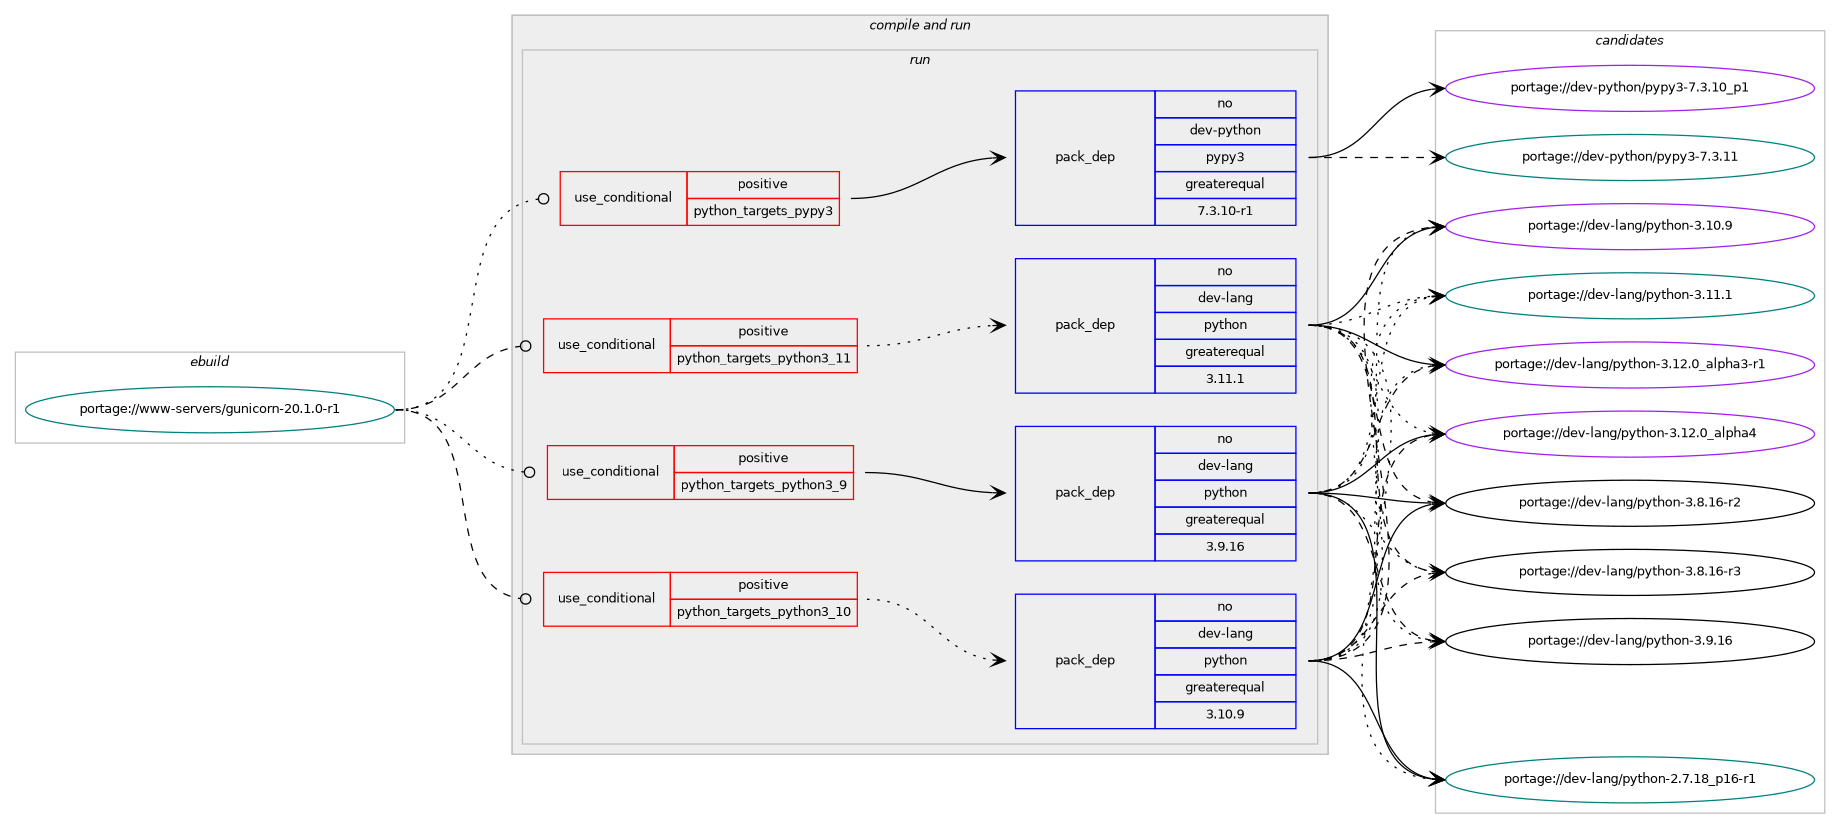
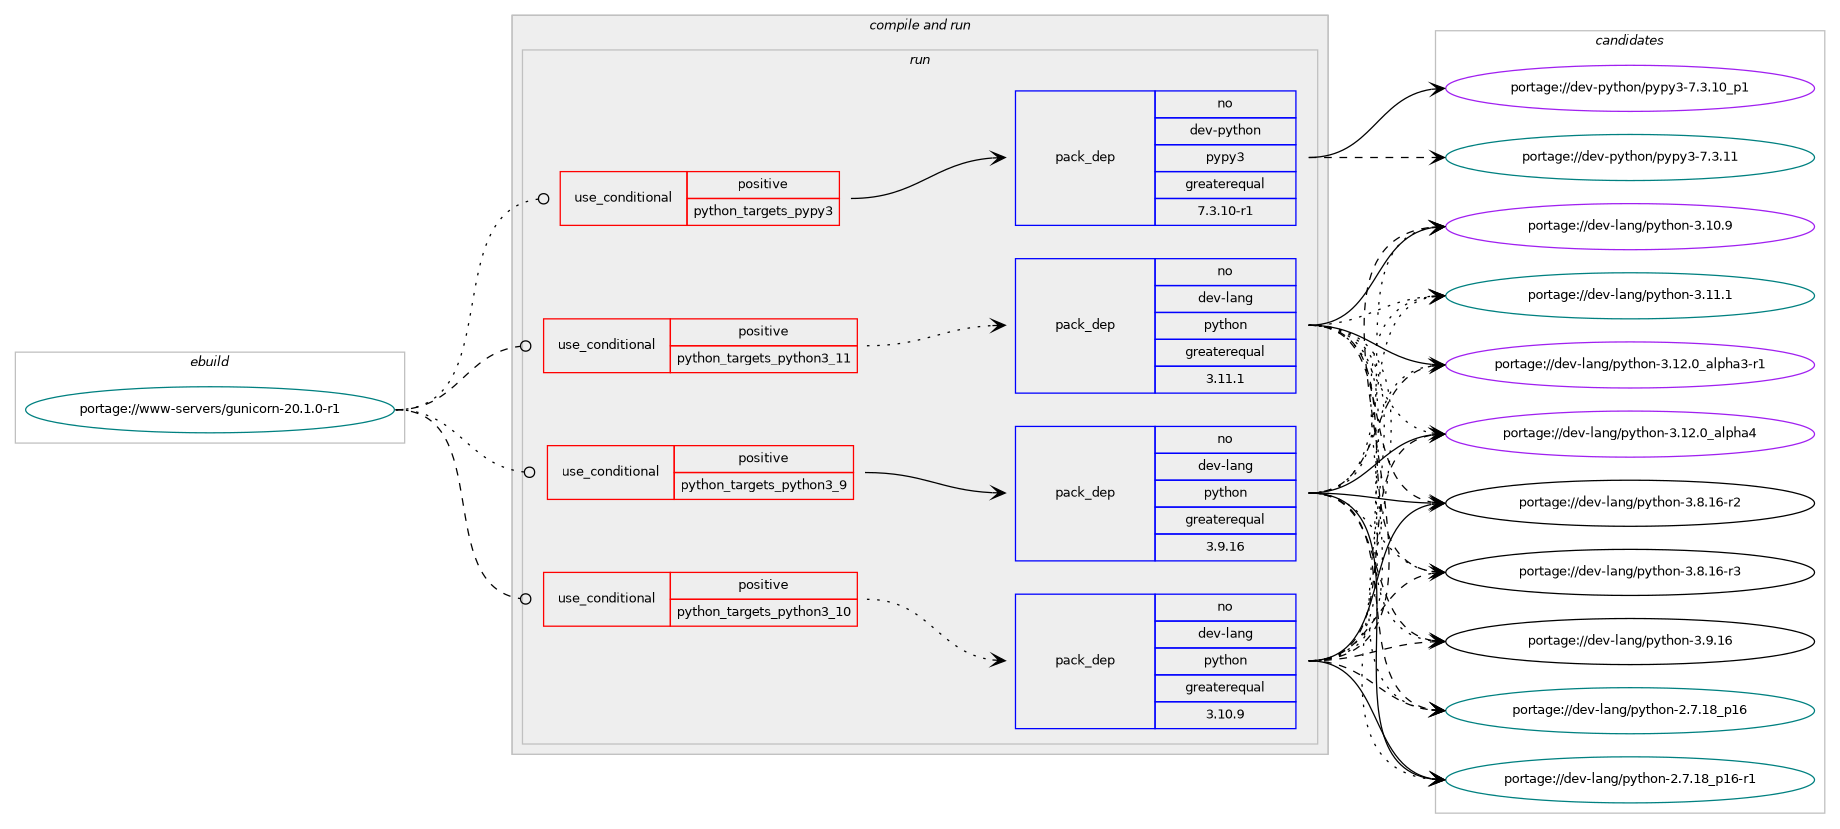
  digraph {
    compound=true
    concentrate=true
    fontname=Helvetica
    fontsize=10
    newrank=true
    rankdir=LR
    ranksep=1.5
    node [color=teal fontname=Helvetica fontsize=10]
    edge [arrowhead=vee headport=w style=dotted tailport=e weight=100]
    n1 [label="portage://www-servers/gunicorn-20.1.0-r1" width=4]
    n2 [color=blue label=<<TABLE BORDER="0" CELLBORDER="1" CELLSPACING="0" CELLPADDING="4" WIDTH="220"><TR><TD ROWSPAN="6" CELLPADDING="30">pack_dep</TD></TR><TR><TD WIDTH="110">no</TD></TR><TR><TD>dev-python</TD></TR><TR><TD>pypy3</TD></TR><TR><TD>greaterequal</TD></TR><TR><TD>7.3.10-r1</TD></TR></TABLE>> shape=none]
    n3 [color=red label=<<TABLE BORDER="0" CELLBORDER="1" CELLSPACING="0" CELLPADDING="4"><TR><TD ROWSPAN="3" CELLPADDING="10">use_conditional</TD></TR><TR><TD>positive</TD></TR><TR><TD>python_targets_pypy3</TD></TR></TABLE>> shape=none]
    n4 [color=blue label=<<TABLE BORDER="0" CELLBORDER="1" CELLSPACING="0" CELLPADDING="4" WIDTH="220"><TR><TD ROWSPAN="6" CELLPADDING="30">pack_dep</TD></TR><TR><TD WIDTH="110">no</TD></TR><TR><TD>dev-lang</TD></TR><TR><TD>python</TD></TR><TR><TD>greaterequal</TD></TR><TR><TD>3.10.9</TD></TR></TABLE>> shape=none]
    n5 [color=red label=<<TABLE BORDER="0" CELLBORDER="1" CELLSPACING="0" CELLPADDING="4"><TR><TD ROWSPAN="3" CELLPADDING="10">use_conditional</TD></TR><TR><TD>positive</TD></TR><TR><TD>python_targets_python3_10</TD></TR></TABLE>> shape=none]
    n6 [color=blue label=<<TABLE BORDER="0" CELLBORDER="1" CELLSPACING="0" CELLPADDING="4" WIDTH="220"><TR><TD ROWSPAN="6" CELLPADDING="30">pack_dep</TD></TR><TR><TD WIDTH="110">no</TD></TR><TR><TD>dev-lang</TD></TR><TR><TD>python</TD></TR><TR><TD>greaterequal</TD></TR><TR><TD>3.11.1</TD></TR></TABLE>> shape=none]
    n7 [color=red label=<<TABLE BORDER="0" CELLBORDER="1" CELLSPACING="0" CELLPADDING="4"><TR><TD ROWSPAN="3" CELLPADDING="10">use_conditional</TD></TR><TR><TD>positive</TD></TR><TR><TD>python_targets_python3_11</TD></TR></TABLE>> shape=none]
    n8 [color=blue label=<<TABLE BORDER="0" CELLBORDER="1" CELLSPACING="0" CELLPADDING="4" WIDTH="220"><TR><TD ROWSPAN="6" CELLPADDING="30">pack_dep</TD></TR><TR><TD WIDTH="110">no</TD></TR><TR><TD>dev-lang</TD></TR><TR><TD>python</TD></TR><TR><TD>greaterequal</TD></TR><TR><TD>3.9.16</TD></TR></TABLE>> shape=none]
    n9 [color=red label=<<TABLE BORDER="0" CELLBORDER="1" CELLSPACING="0" CELLPADDING="4"><TR><TD ROWSPAN="3" CELLPADDING="10">use_conditional</TD></TR><TR><TD>positive</TD></TR><TR><TD>python_targets_python3_9</TD></TR></TABLE>> shape=none]
    n10 [color=purple label="portage://dev-python/pypy3-7.3.10_p1" width=4]
    n11 [label="portage://dev-python/pypy3-7.3.11" width=4]
+   n12 [label="portage://dev-lang/python-2.7.18_p16" width=4]
    n13 [label="portage://dev-lang/python-2.7.18_p16-r1" width=4]
    n14 [color=purple label="portage://dev-lang/python-3.10.9" width=4]
    n15 [label="portage://dev-lang/python-3.11.1" width=4]
    n16 [color=purple label="portage://dev-lang/python-3.12.0_alpha3-r1" width=4]
    n17 [color=purple label="portage://dev-lang/python-3.12.0_alpha4" width=4]
    n18 [color=black label="portage://dev-lang/python-3.8.16-r2" width=4]
    n19 [color=black label="portage://dev-lang/python-3.8.16-r3" width=4]
    n20 [color=black label="portage://dev-lang/python-3.9.16" width=4]
    subgraph cluster_1 {
      color=gray
      label=<<i>ebuild</i>>
      rank=same
      n1
    }
    subgraph cluster_2 {
      color=gray
      label=<<i>dependencies</i>>
      subgraph cluster_3 {
        color=gray
        fillcolor="#eeeeee"
        label=<<i>compile</i>>
        style=filled
      }
      subgraph cluster_4 {
        color=gray
        fillcolor="#eeeeee"
        label=<<i>compile and run</i>>
        style=filled
      }
      subgraph cluster_5 {
        color=gray
        fillcolor="#eeeeee"
        label=<<i>run</i>>
        style=filled
        subgraph sub_6 {
          color=gray
          fillcolor="#eeeeee"
          label=<<i>run</i>>
          style=filled
          n3
          subgraph sub_7 {
            color=gray
            fillcolor="#eeeeee"
            label=<<i>run</i>>
            style=filled
            n2
          }
        }
        subgraph sub_8 {
          color=gray
          fillcolor="#eeeeee"
          label=<<i>run</i>>
          style=filled
          n5
          subgraph sub_9 {
            color=gray
            fillcolor="#eeeeee"
            label=<<i>run</i>>
            style=filled
            n4
          }
        }
        subgraph sub_10 {
          color=gray
          fillcolor="#eeeeee"
          label=<<i>run</i>>
          style=filled
          n7
          subgraph sub_11 {
            color=gray
            fillcolor="#eeeeee"
            label=<<i>run</i>>
            style=filled
            n6
          }
        }
        subgraph sub_12 {
          color=gray
          fillcolor="#eeeeee"
          label=<<i>run</i>>
          style=filled
          n9
          subgraph sub_13 {
            color=gray
            fillcolor="#eeeeee"
            label=<<i>run</i>>
            style=filled
            n8
          }
        }
      }
    }
    subgraph cluster_14 {
      color=gray
      label=<<i>candidates</i>>
      rank=same
      subgraph sub_15 {
        color=black
        label=<<i>candidates</i>>
        nodesep=1
        rank=same
        n10
        n11
      }
      subgraph sub_16 {
        color=black
        label=<<i>candidates</i>>
        nodesep=1
        rank=same
+       n12
        n13
        n14
        n15
        n16
        n17
        n18
        n19
        n20
      }
      subgraph sub_17 {
        color=black
        label=<<i>candidates</i>>
        nodesep=1
        rank=same
+       n12
        n13
        n14
        n15
        n16
        n17
        n18
        n19
        n20
      }
      subgraph sub_18 {
        color=black
        label=<<i>candidates</i>>
        nodesep=1
        rank=same
+       n12
        n13
        n14
        n15
        n16
        n17
        n18
        n19
        n20
      }
    }
    n1 -> n3 [arrowhead=odot weight=20]
    n1 -> n5 [arrowhead=odot style=dashed weight=20]
    n1 -> n7 [arrowhead=odot style=dashed weight=20]
    n1 -> n9 [arrowhead=odot weight=20]
    n2 -> n10 [style=solid]
    n2 -> n11 [style=dashed]
    n3 -> n2 [style=solid weight=20]
+   n4 -> n12 [style=dashed]
    n4 -> n13 [style=solid]
    n4 -> n14 [style=dashed]
    n4 -> n15
    n4 -> n16
    n4 -> n17 [style=dashed]
    n4 -> n18 [style=solid]
    n4 -> n19 [style=dashed]
    n4 -> n20 [style=dashed]
    n5 -> n4 [weight=20]
+   n6 -> n12
    n6 -> n13
    n6 -> n14 [style=solid]
    n6 -> n15
    n6 -> n16 [style=solid]
    n6 -> n17
    n6 -> n18 [style=dashed]
    n6 -> n19 [style=dashed]
    n6 -> n20
    n7 -> n6 [weight=20]
+   n8 -> n12 [style=dashed]
    n8 -> n13 [style=solid]
    n8 -> n14
    n8 -> n15
    n8 -> n16 [style=dashed]
    n8 -> n17 [style=solid]
    n8 -> n18 [style=solid]
    n8 -> n19
    n8 -> n20 [style=dashed]
    n9 -> n8 [style=solid weight=20]
  }
